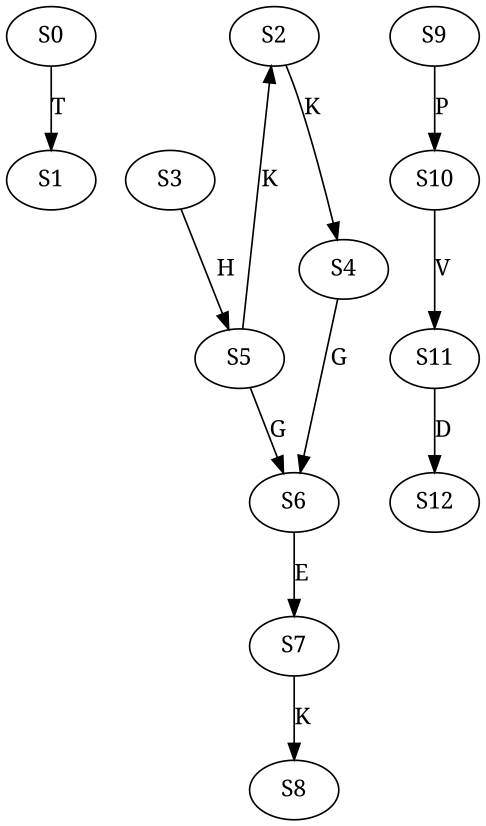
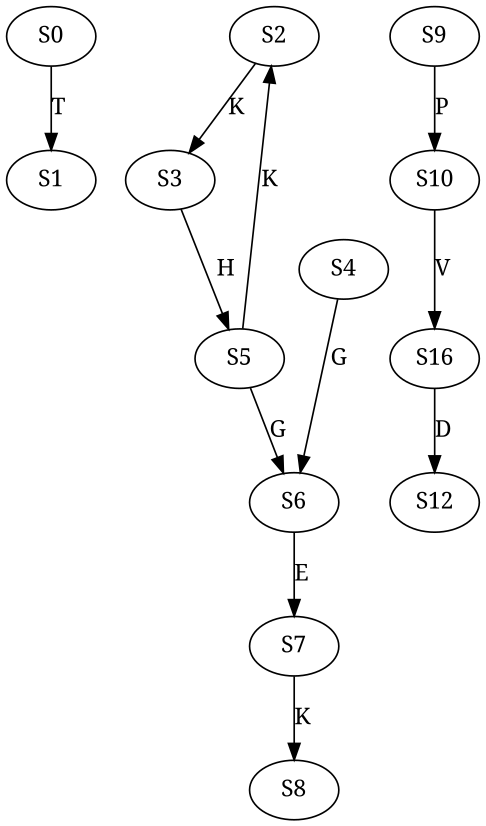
  strict digraph {
    fontname="Noto Serif"
    node [fontname="Noto Serif"]
    edge [fontname="Noto Serif"]
    S0
    S1
    S2
    S3
    S5
    S4
    S6
    S7
    S8
    S9
    S10
-   S11
+   S11 [label=S16]
    S12
    S0 -> S1 [label=T]
-   S2 -> S4 [label=K]
+   S2 -> S3 [label=K]
    S3 -> S5 [label=H]
    S5 -> S2 [label=K]
    S5 -> S6 [label=G]
    S4 -> S6 [label=G]
    S6 -> S7 [label=E]
    S7 -> S8 [label=K]
    S9 -> S10 [label=P]
    S10 -> S11 [label=V]
    S11 -> S12 [label=D]
  }
